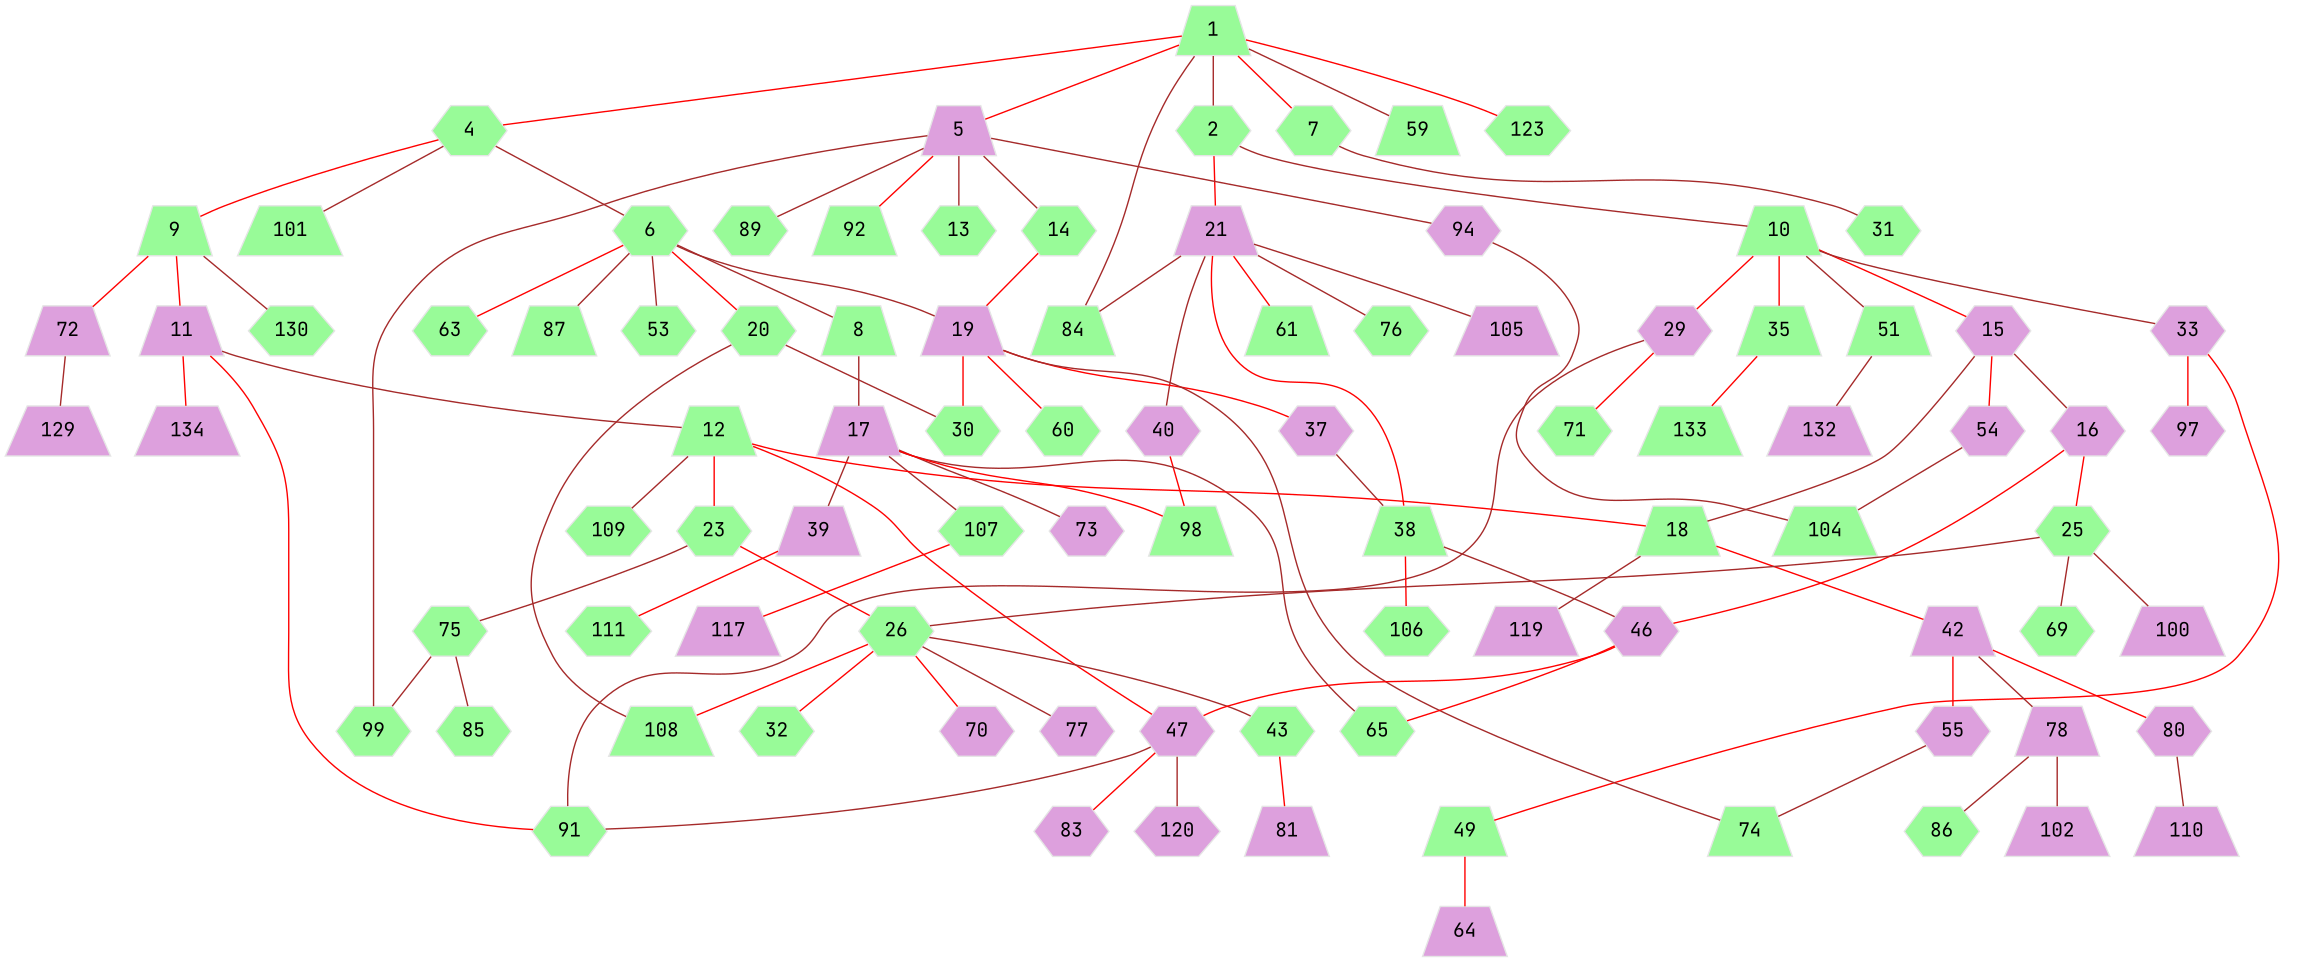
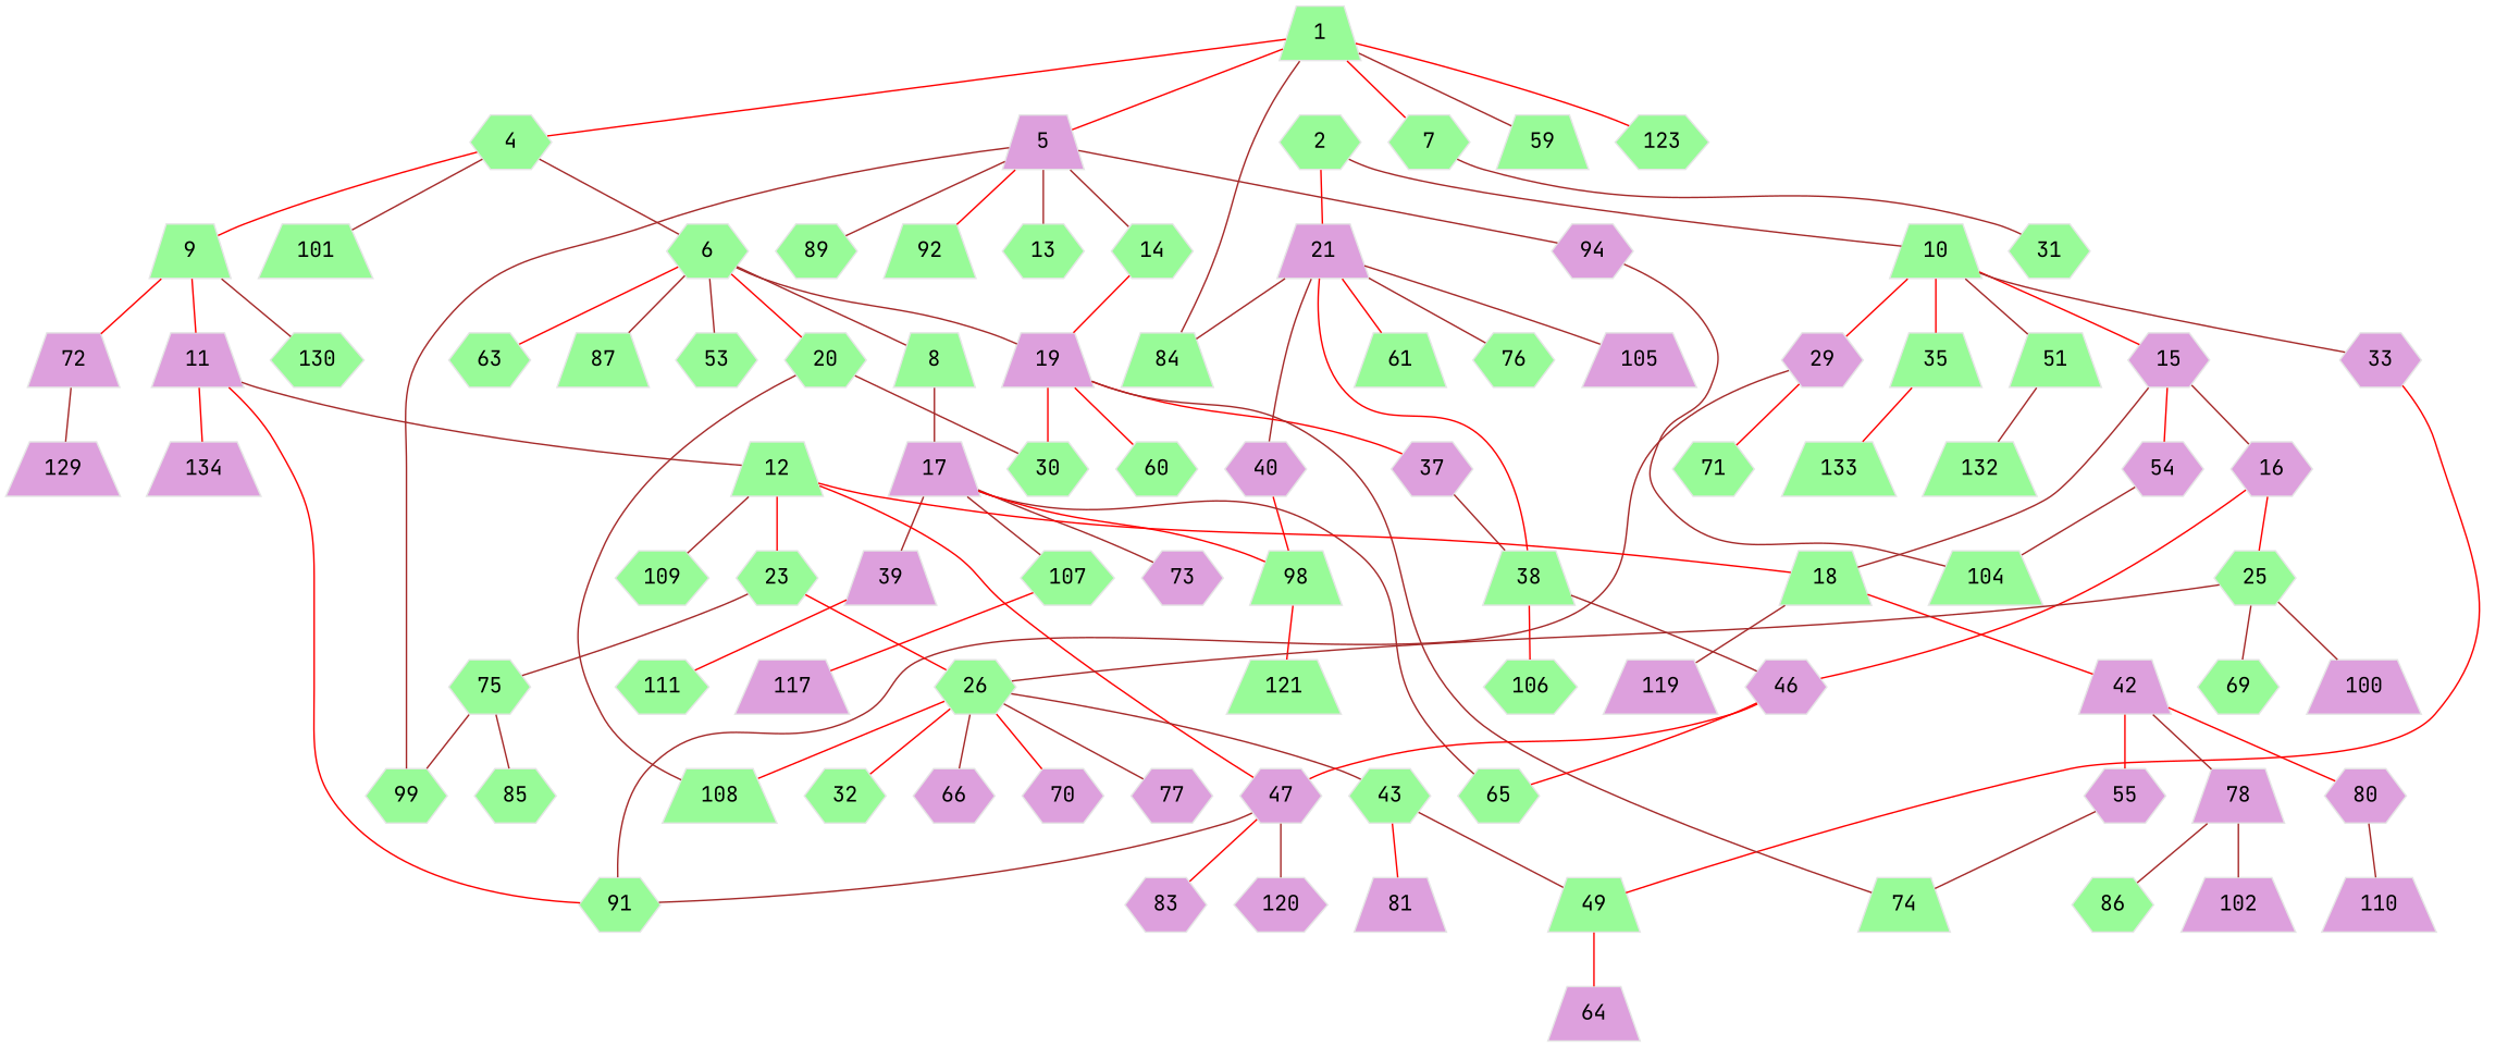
  graph {
    fontname="JetBrains Mono"
    node [color=gray90 fillcolor=palegreen fontname="JetBrains Mono" shape=hexagon style=filled]
    edge [color=brown fontname="JetBrains Mono"]
    1 [shape=trapezium super="+3"]
    2 [super="+24"]
    4
    5 [fillcolor=plum shape=trapezium super="+27"]
    7
    59 [shape=trapezium]
    84 [shape=trapezium super="+96"]
    123
    10 [shape=trapezium super="+62"]
    21 [fillcolor=plum shape=trapezium super="+57"]
    6 [super="+48"]
    9 [shape=trapezium super="+50"]
    101 [shape=trapezium]
    13
    14 [super="+127"]
    89
    92 [shape=trapezium]
    94 [fillcolor=plum]
    99 [super="+113"]
    31
    15 [fillcolor=plum super="+52"]
    29 [fillcolor=plum super="+122"]
    33 [fillcolor=plum super="+34"]
    35 [shape=trapezium super="+67"]
    51 [shape=trapezium super="+95"]
    38 [shape=trapezium super="+41"]
    40 [fillcolor=plum]
    61 [shape=trapezium]
    76
    105 [fillcolor=plum shape=trapezium]
    8 [shape=trapezium super="+68"]
    19 [fillcolor=plum shape=trapezium super="+131"]
    20 [super="+44"]
    53
    63
    87 [shape=trapezium super="+103"]
    11 [fillcolor=plum shape=trapezium super="+116"]
    72 [fillcolor=plum shape=trapezium super="+93"]
    130
    104 [shape=trapezium]
    17 [fillcolor=plum shape=trapezium super="+128"]
    30
    37 [fillcolor=plum]
    60
    74 [shape=trapezium]
    108 [shape=trapezium super="+135"]
    39 [fillcolor=plum shape=trapezium super="+45"]
    65
    73 [fillcolor=plum]
    98 [shape=trapezium]
    107
    12 [shape=trapezium super="+22"]
    91 [super="+114"]
    134 [fillcolor=plum shape=trapezium]
    129 [fillcolor=plum shape=trapezium]
    18 [shape=trapezium super="+115"]
    16 [fillcolor=plum super="+36"]
    54 [fillcolor=plum super="+118"]
    71 [super="+79"]
    49 [shape=trapezium]
-   97 [fillcolor=plum]
    133 [shape=trapezium]
-   132 [fillcolor=plum shape=trapezium]
+   132 [shape=trapezium]
    23
    47 [fillcolor=plum super="+56"]
    109 [super="+124"]
    42 [fillcolor=plum shape=trapezium super="+58"]
    119 [fillcolor=plum shape=trapezium]
    26 [super="+28"]
    75
    83 [fillcolor=plum]
    120 [fillcolor=plum]
    25 [super="+90"]
    46 [fillcolor=plum super="+88"]
    69
    100 [fillcolor=plum shape=trapezium]
    111
+   121 [shape=trapezium]
    117 [fillcolor=plum shape=trapezium]
    55 [fillcolor=plum super="+82"]
    78 [fillcolor=plum shape=trapezium]
    80 [fillcolor=plum]
    106 [super="+125"]
    32
    43 [super="+112"]
+   66 [fillcolor=plum]
    70 [fillcolor=plum]
    77 [fillcolor=plum]
    85
    81 [fillcolor=plum shape=trapezium]
    64 [fillcolor=plum shape=trapezium]
    86 [super="+126"]
    102 [fillcolor=plum shape=trapezium]
    110 [fillcolor=plum shape=trapezium]
-   1 -- 2
    1 -- 4 [color=red]
    1 -- 5 [color=red]
    1 -- 7 [color=red]
    1 -- 59
    1 -- 84
    1 -- 123 [color=red]
    2 -- 10
    2 -- 21 [color=red]
    4 -- 6
    4 -- 9 [color=red]
    4 -- 101
    5 -- 13
    5 -- 14
    5 -- 89
    5 -- 92 [color=red]
    5 -- 94
    5 -- 99
    7 -- 31
    10 -- 15 [color=red]
    10 -- 29 [color=red]
    10 -- 33
    10 -- 35 [color=red]
    10 -- 51
    21 -- 84
    21 -- 38 [color=red]
    21 -- 40
    21 -- 61 [color=red]
    21 -- 76
    21 -- 105
    6 -- 8
    6 -- 19
    6 -- 20 [color=red]
    6 -- 53
    6 -- 63 [color=red]
    6 -- 87
    9 -- 11 [color=red]
    9 -- 72 [color=red]
    9 -- 130
    14 -- 19 [color=red]
    94 -- 104
    15 -- 18
    15 -- 16
    15 -- 54 [color=red]
    29 -- 91
    29 -- 71 [color=red]
    33 -- 49 [color=red]
-   33 -- 97 [color=red]
    35 -- 133 [color=red]
    51 -- 132
    38 -- 46
    38 -- 106 [color=red]
    40 -- 98 [color=red]
    8 -- 17
    19 -- 30 [color=red]
    19 -- 37 [color=red]
    19 -- 60 [color=red]
    19 -- 74
    20 -- 30
    20 -- 108
    11 -- 12
    11 -- 91 [color=red]
    11 -- 134 [color=red]
    72 -- 129
    17 -- 39
    17 -- 65
    17 -- 73
    17 -- 98 [color=red]
    17 -- 107
    37 -- 38
    39 -- 111 [color=red]
+   98 -- 121 [color=red]
    107 -- 117 [color=red]
    12 -- 18 [color=red]
    12 -- 23 [color=red]
    12 -- 47 [color=red]
    12 -- 109
    18 -- 42 [color=red]
    18 -- 119
    16 -- 25 [color=red]
    16 -- 46 [color=red]
    54 -- 104
    49 -- 64 [color=red]
    23 -- 26 [color=red]
    23 -- 75
    47 -- 91
    47 -- 83 [color=red]
    47 -- 120
    42 -- 55 [color=red]
    42 -- 78
    42 -- 80 [color=red]
    26 -- 108 [color=red]
    26 -- 32 [color=red]
    26 -- 43
+   26 -- 66
    26 -- 70 [color=red]
    26 -- 77
    75 -- 99
    75 -- 85
    25 -- 26
    25 -- 69
    25 -- 100
    46 -- 65 [color=red]
    46 -- 47 [color=red]
    55 -- 74
    78 -- 86
    78 -- 102
    80 -- 110
+   43 -- 49
    43 -- 81 [color=red]
  }
